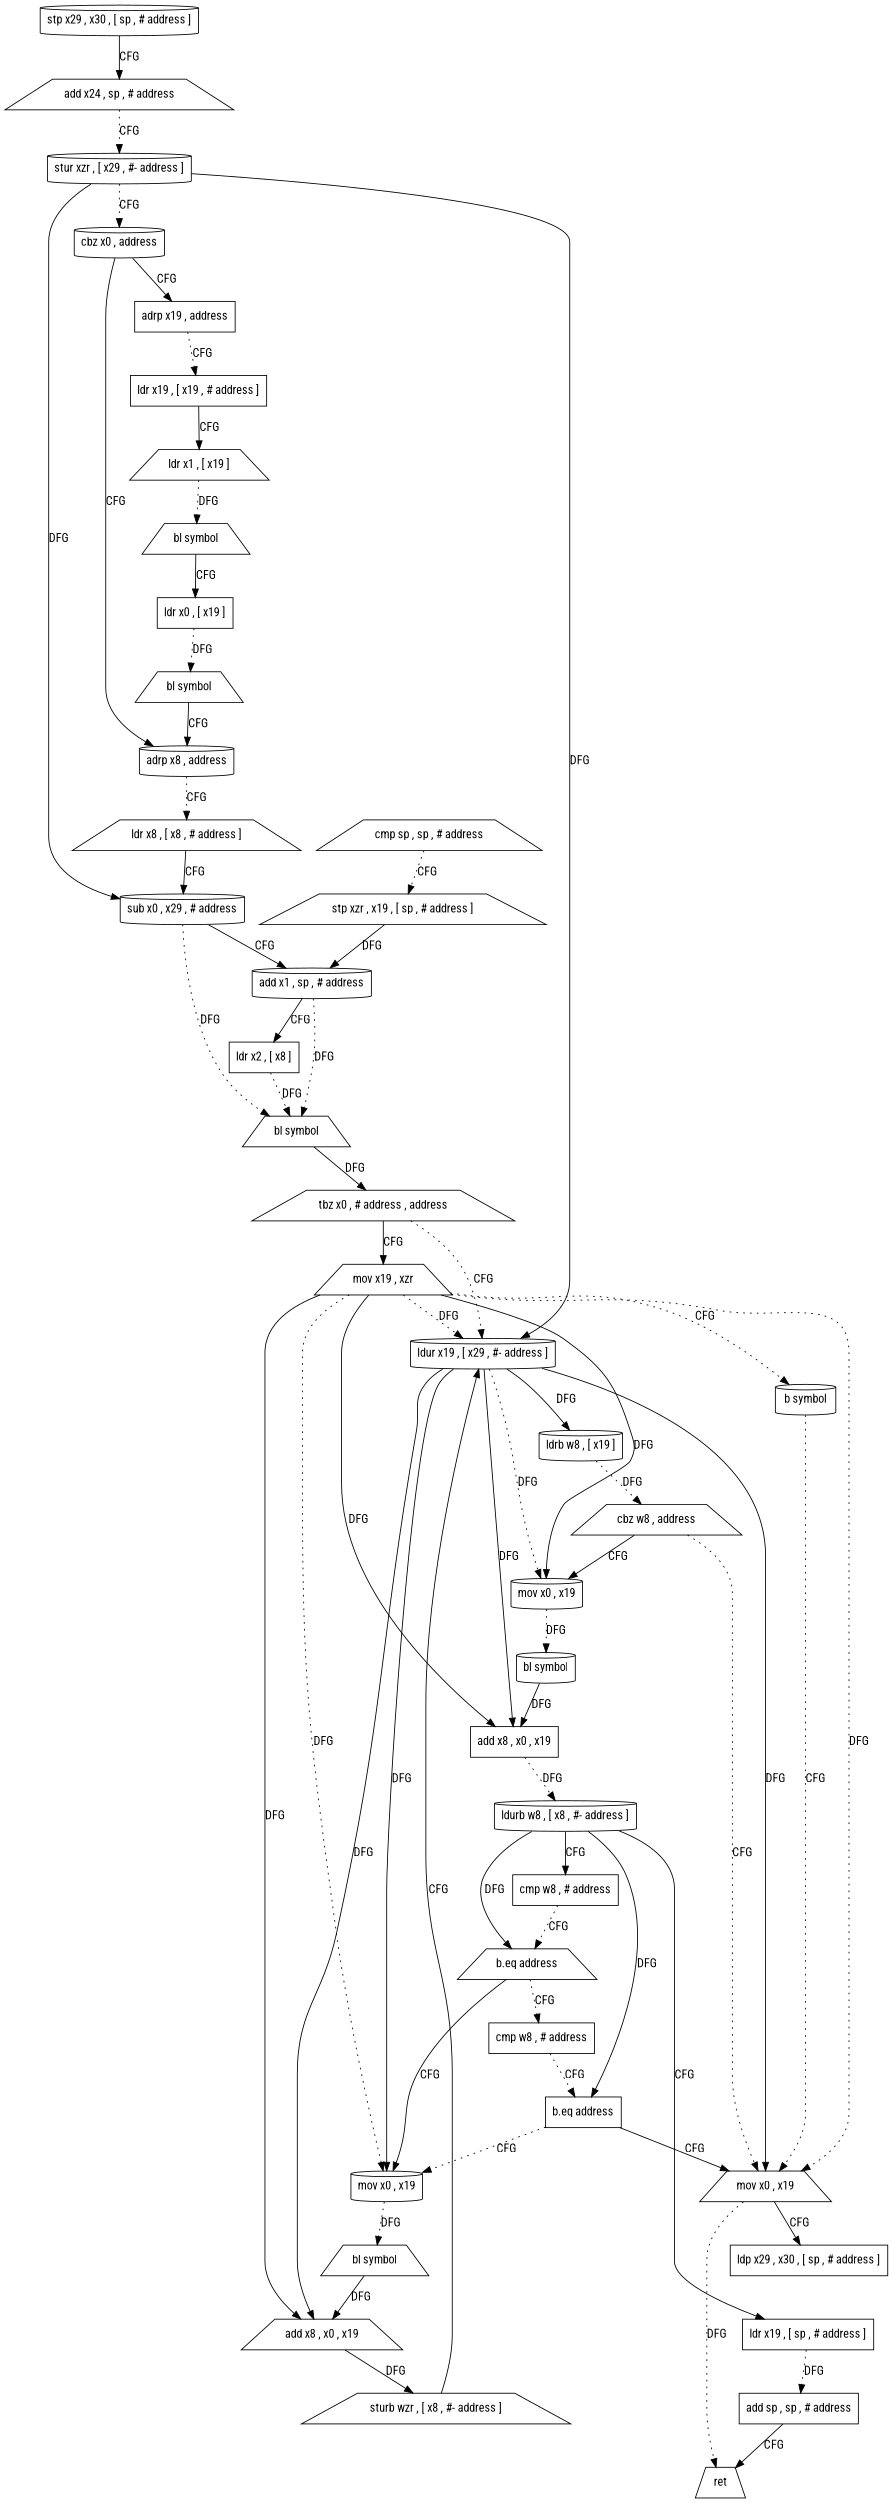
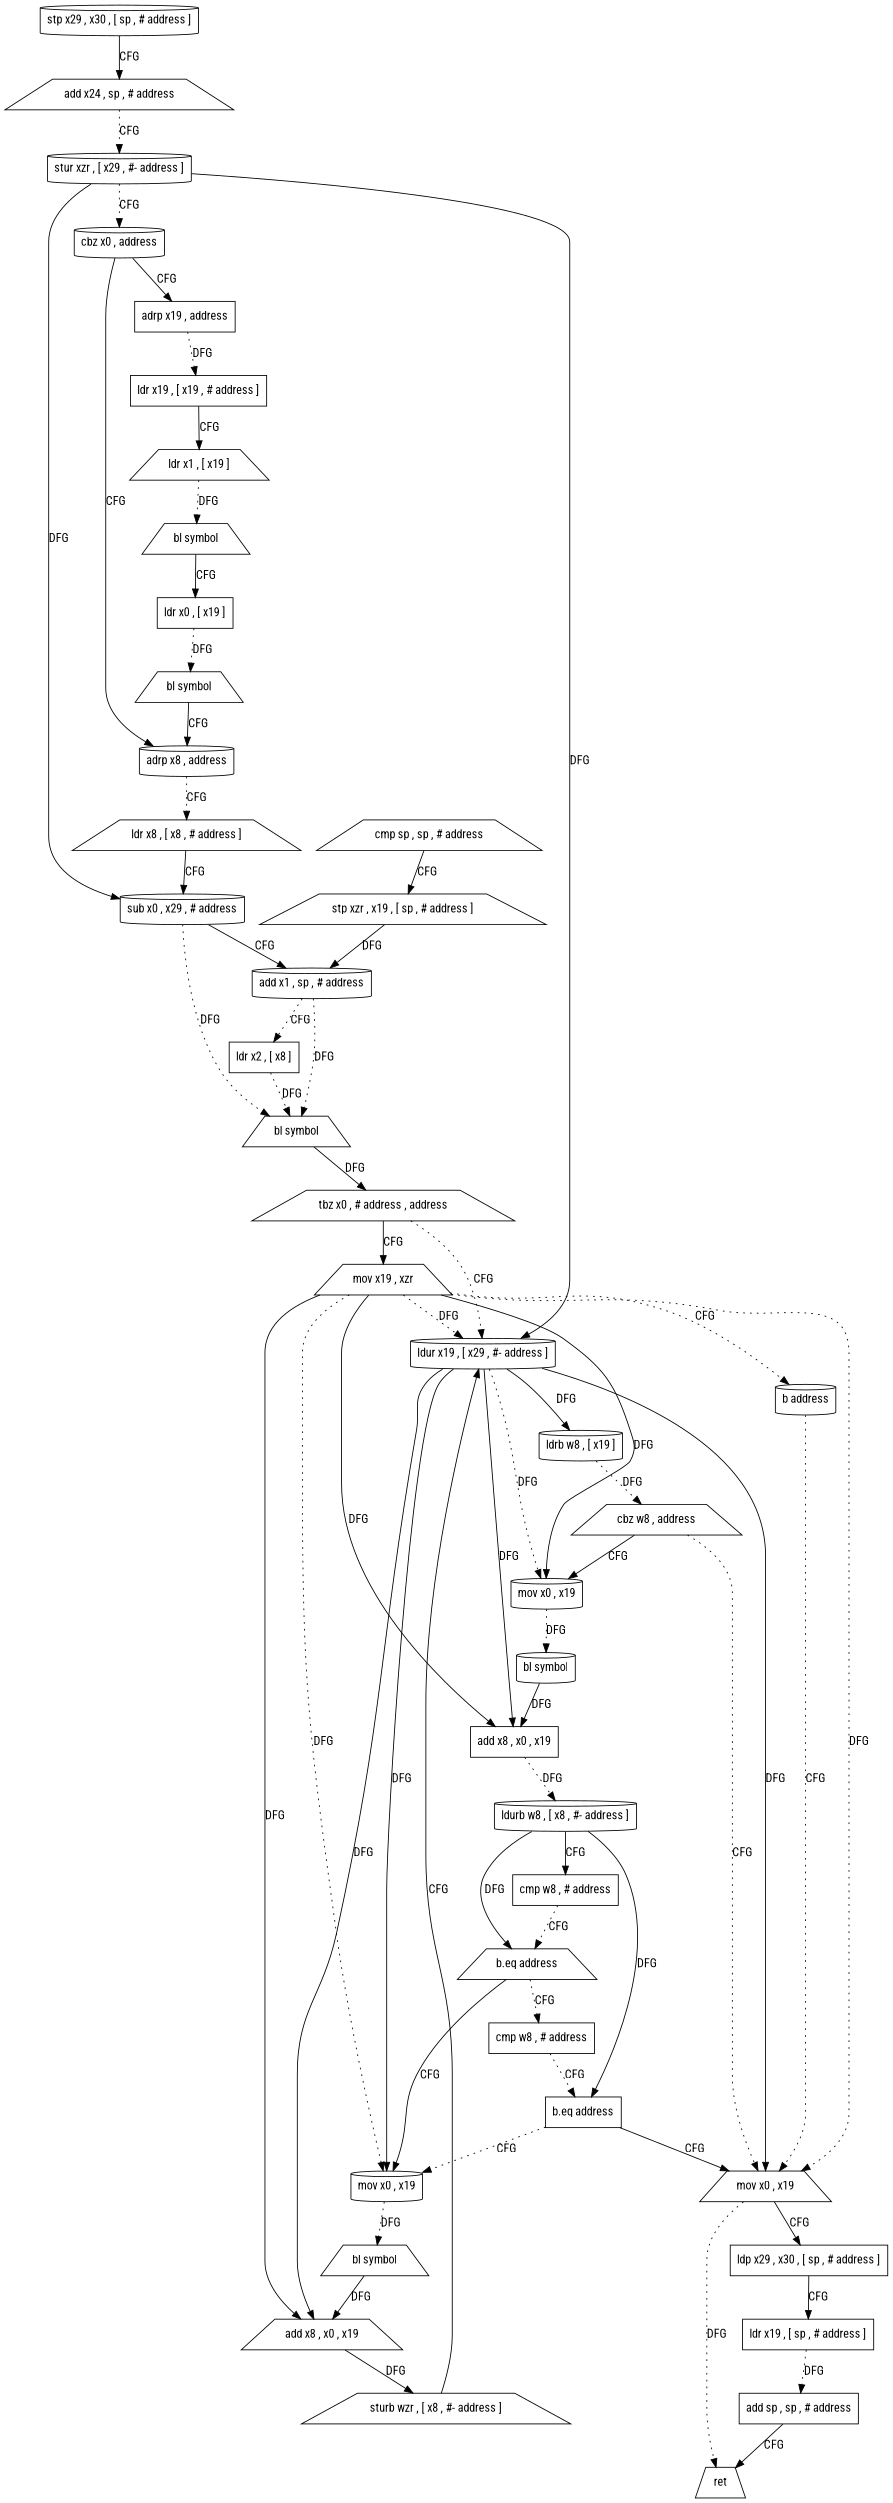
  digraph {
    fontname="Roboto Condensed"
    node [fontname="Roboto Condensed" shape=trapezium]
    edge [fontname="Roboto Condensed" style=solid]
    n1 [label="cmp sp , sp , # address"]
    n2 [label="stp xzr , x19 , [ sp , # address ]"]
    n3 [label="add x1 , sp , # address" shape=cylinder]
    n4 [label="stp x29 , x30 , [ sp , # address ]" shape=cylinder]
    n5 [label="add x24 , sp , # address"]
    n6 [label="bl symbol"]
    n7 [label="ldr x2 , [ x8 ]" shape=box]
    n8 [label="stur xzr , [ x29 , #- address ]" shape=cylinder]
    n9 [label="cbz x0 , address" shape=cylinder]
    n10 [label="sub x0 , x29 , # address" shape=cylinder]
    n11 [label="ldur x19 , [ x29 , #- address ]" shape=cylinder]
    n12 [label="adrp x8 , address" shape=cylinder]
    n13 [label="adrp x19 , address" shape=box]
    n14 [label="ldrb w8 , [ x19 ]" shape=cylinder]
    n15 [label="mov x0 , x19"]
    n16 [label="mov x0 , x19" shape=cylinder]
    n17 [label="add x8 , x0 , x19" shape=box]
    n18 [label="mov x0 , x19" shape=cylinder]
    n19 [label="add x8 , x0 , x19"]
    n20 [label="ldr x8 , [ x8 , # address ]"]
    n21 [label="ldr x19 , [ x19 , # address ]" shape=box]
    n22 [label="ldr x1 , [ x19 ]"]
    n23 [label="tbz x0 , # address , address"]
    n24 [label="mov x19 , xzr"]
-   n25 [label="b symbol" shape=cylinder]
+   n25 [label="b address" shape=cylinder]
    n26 [label="cbz w8 , address"]
    n27 [label="ldp x29 , x30 , [ sp , # address ]" shape=box]
    n28 [label=ret]
    n29 [label="bl symbol" shape=cylinder]
    n30 [label="ldurb w8 , [ x8 , #- address ]" shape=cylinder]
    n31 [label="bl symbol"]
    n32 [label="sturb wzr , [ x8 , #- address ]"]
    n33 [label="bl symbol"]
    n34 [label="ldr x0 , [ x19 ]" shape=box]
    n35 [label="bl symbol"]
    n36 [label="ldr x19 , [ sp , # address ]" shape=box]
    n37 [label="add sp , sp , # address" shape=box]
    n38 [label="cmp w8 , # address" shape=box]
    n39 [label="b.eq address"]
    n40 [label="b.eq address" shape=box]
    n41 [label="cmp w8 , # address" shape=box]
-   n1 -> n2 [label=CFG style=dotted]
+   n1 -> n2 [label=CFG]
    n2 -> n3 [label=DFG]
    n3 -> n6 [label=DFG style=dotted]
-   n3 -> n7 [label=CFG]
+   n3 -> n7 [label=CFG style=dotted]
    n4 -> n5 [label=CFG]
    n5 -> n8 [label=CFG style=dotted]
    n6 -> n23 [label=DFG]
    n7 -> n6 [label=DFG style=dotted]
    n8 -> n9 [label=CFG style=dotted]
    n8 -> n10 [label=DFG]
    n8 -> n11 [label=DFG]
    n9 -> n12 [label=CFG]
    n9 -> n13 [label=CFG]
    n10 -> n3 [label=CFG]
    n10 -> n6 [label=DFG style=dotted]
    n11 -> n14 [label=DFG]
    n11 -> n15 [label=DFG]
    n11 -> n16 [label=DFG style=dotted]
    n11 -> n17 [label=DFG]
    n11 -> n18 [label=DFG]
    n11 -> n19 [label=DFG]
    n12 -> n20 [label=CFG style=dotted]
-   n13 -> n21 [label=CFG style=dotted]
+   n13 -> n21 [label=DFG style=dotted]
    n14 -> n26 [label=DFG style=dotted]
    n15 -> n27 [label=CFG]
    n15 -> n28 [label=DFG style=dotted]
    n16 -> n29 [label=DFG style=dotted]
    n17 -> n30 [label=DFG style=dotted]
    n18 -> n31 [label=DFG style=dotted]
    n19 -> n32 [label=DFG]
    n20 -> n10 [label=CFG]
    n21 -> n22 [label=CFG]
    n22 -> n33 [label=DFG style=dotted]
    n23 -> n11 [label=CFG style=dotted]
    n23 -> n24 [label=CFG]
    n24 -> n11 [label=DFG style=dotted]
    n24 -> n15 [label=DFG style=dotted]
    n24 -> n16 [label=DFG]
    n24 -> n17 [label=DFG]
    n24 -> n18 [label=DFG style=dotted]
    n24 -> n19 [label=DFG]
    n24 -> n25 [label=CFG style=dotted]
    n25 -> n15 [label=CFG style=dotted]
    n26 -> n15 [label=CFG style=dotted]
    n26 -> n16 [label=CFG]
-   n30 -> n36 [label=CFG]
+   n27 -> n36 [label=CFG]
    n29 -> n17 [label=DFG]
    n30 -> n38 [label=CFG]
    n30 -> n39 [label=DFG]
    n30 -> n40 [label=DFG]
    n31 -> n19 [label=DFG]
    n32 -> n11 [label=CFG]
    n33 -> n34 [label=CFG]
    n34 -> n35 [label=DFG style=dotted]
    n35 -> n12 [label=CFG]
    n36 -> n37 [label=DFG style=dotted]
    n37 -> n28 [label=CFG]
    n38 -> n39 [label=CFG style=dotted]
    n39 -> n18 [label=CFG]
    n39 -> n41 [label=CFG style=dotted]
    n40 -> n15 [label=CFG]
    n40 -> n18 [label=CFG style=dotted]
    n41 -> n40 [label=CFG style=dotted]
  }
